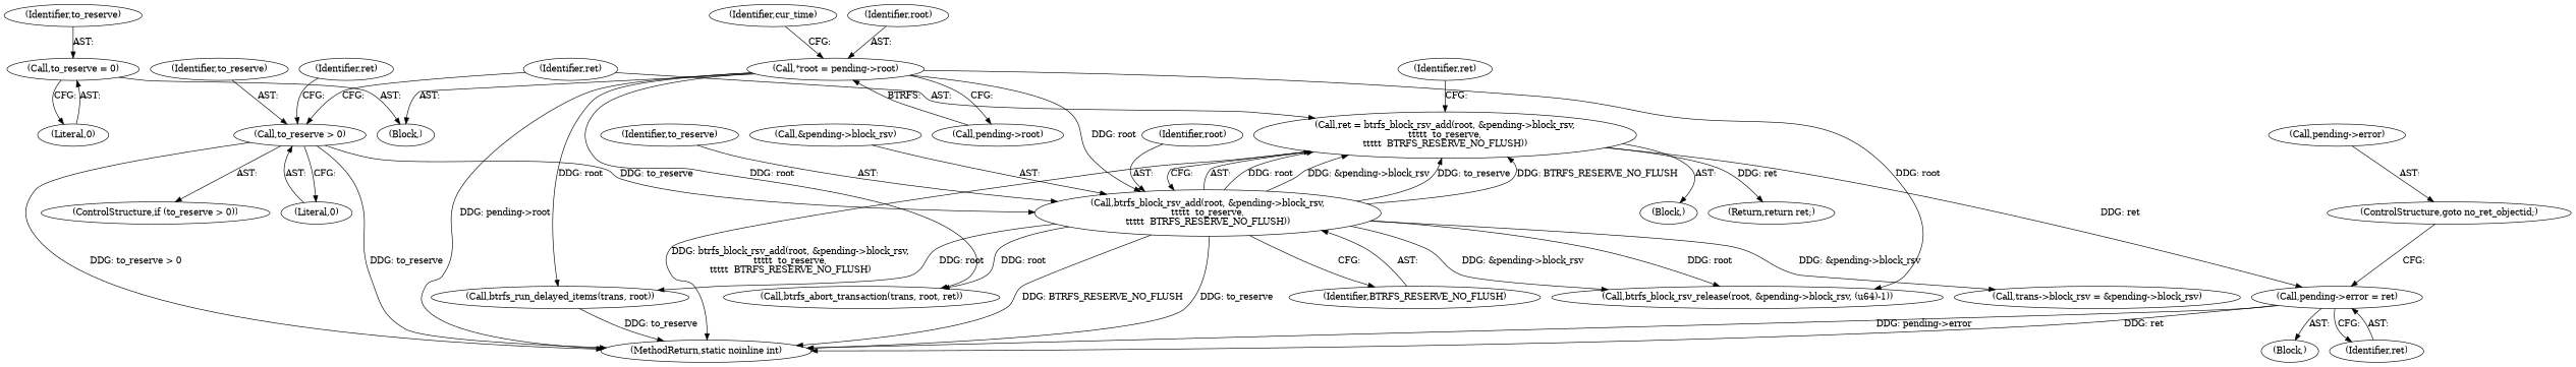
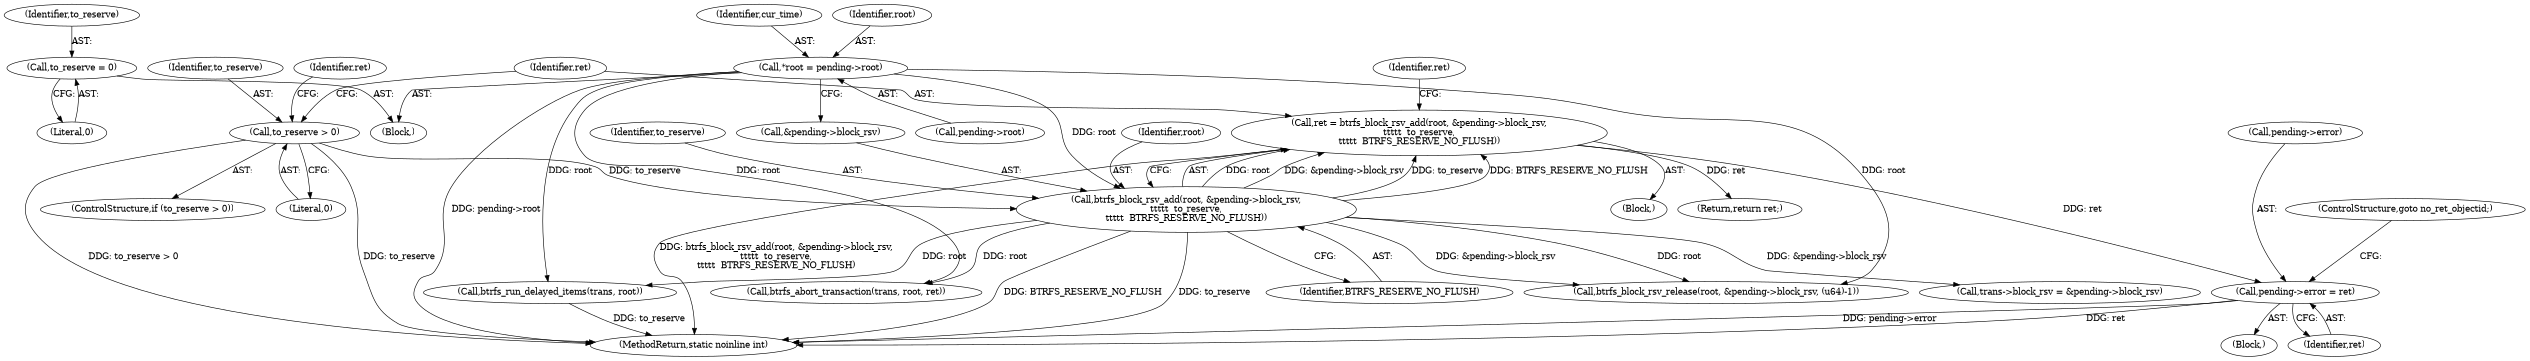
  digraph {
    n1 [label="(Call,pending->error = ret)"]
    n2 [label="(Block,)"]
    n3 [label="(MethodReturn,static noinline int)"]
    n4 [label="(Identifier,ret)"]
    n5 [label="(Call,ret = btrfs_block_rsv_add(root, &pending->block_rsv,\n\t\t\t\t\t  to_reserve,\n\t\t\t\t\t  BTRFS_RESERVE_NO_FLUSH))"]
    n6 [label="(Call,btrfs_block_rsv_add(root, &pending->block_rsv,\n\t\t\t\t\t  to_reserve,\n\t\t\t\t\t  BTRFS_RESERVE_NO_FLUSH))"]
    n7 [label="(Block,)"]
    n8 [label="(Return,return ret;)"]
    n9 [label="(Identifier,BTRFS_RESERVE_NO_FLUSH)"]
    n10 [label="(Call,btrfs_block_rsv_release(root, &pending->block_rsv, (u64)-1))"]
    n11 [label="(Call,trans->block_rsv = &pending->block_rsv)"]
    n12 [label="(Call,btrfs_run_delayed_items(trans, root))"]
    n13 [label="(Call,btrfs_abort_transaction(trans, root, ret))"]
    n14 [label="(Call,*root = pending->root)"]
    n15 [label="(Block,)"]
    n16 [label="(Call,pending->root)"]
    n17 [label="(Call,to_reserve > 0)"]
    n18 [label="(ControlStructure,if (to_reserve > 0))"]
    n19 [label="(Literal,0)"]
    n20 [label="(Call,to_reserve = 0)"]
    n21 [label="(Literal,0)"]
    n22 [label="(Identifier,ret)"]
    n23 [label="(Identifier,root)"]
    n24 [label="(Identifier,root)"]
    n25 [label="(Identifier,to_reserve)"]
    n26 [label="(Identifier,cur_time)"]
    n27 [label="(Call,&pending->block_rsv)"]
    n28 [label="(Identifier,to_reserve)"]
    n29 [label="(Call,pending->error)"]
    n30 [label="(ControlStructure,goto no_ret_objectid;)"]
    n31 [label="(Identifier,ret)"]
    n32 [label="(Identifier,to_reserve)"]
    n33 [label="(Identifier,ret)"]
    n1 -> n2 [label="AST: "]
    n1 -> n3 [label="DDG: pending->error"]
    n1 -> n3 [label="DDG: ret"]
    n1 -> n4 [label="CFG: "]
    n4 -> n1 [label="AST: "]
    n5 -> n1 [label="DDG: ret"]
    n5 -> n3 [label="DDG: btrfs_block_rsv_add(root, &pending->block_rsv,\n\t\t\t\t\t  to_reserve,\n\t\t\t\t\t  BTRFS_RESERVE_NO_FLUSH)"]
    n5 -> n6 [label="CFG: "]
    n5 -> n7 [label="AST: "]
    n5 -> n8 [label="DDG: ret"]
    n6 -> n3 [label="DDG: to_reserve"]
    n6 -> n3 [label="DDG: BTRFS_RESERVE_NO_FLUSH"]
    n6 -> n5 [label="AST: "]
    n6 -> n5 [label="DDG: root"]
    n6 -> n5 [label="DDG: &pending->block_rsv"]
    n6 -> n5 [label="DDG: to_reserve"]
    n6 -> n5 [label="DDG: BTRFS_RESERVE_NO_FLUSH"]
    n6 -> n9 [label="CFG: "]
    n6 -> n10 [label="DDG: root"]
    n6 -> n10 [label="DDG: &pending->block_rsv"]
    n6 -> n11 [label="DDG: &pending->block_rsv"]
    n6 -> n12 [label="DDG: root"]
    n6 -> n13 [label="DDG: root"]
    n9 -> n6 [label="AST: "]
    n12 -> n3 [label="DDG: to_reserve"]
    n14 -> n3 [label="DDG: pending->root"]
    n14 -> n6 [label="DDG: root"]
    n14 -> n10 [label="DDG: root"]
    n14 -> n12 [label="DDG: root"]
    n14 -> n13 [label="DDG: root"]
    n14 -> n15 [label="AST: "]
-   n14 -> n16 [label="CFG: "]
-   n16 -> n14 [label="BTRFS: "]
+   n14 -> n27 [label="CFG: "]
+   n16 -> n14 [label="AST: "]
    n17 -> n3 [label="DDG: to_reserve"]
    n17 -> n3 [label="DDG: to_reserve > 0"]
    n17 -> n6 [label="DDG: to_reserve"]
    n17 -> n18 [label="AST: "]
    n17 -> n19 [label="CFG: "]
    n19 -> n17 [label="AST: "]
    n20 -> n15 [label="AST: "]
    n20 -> n21 [label="CFG: "]
    n21 -> n20 [label="AST: "]
    n22 -> n5 [label="CFG: "]
    n23 -> n6 [label="AST: "]
    n24 -> n14 [label="AST: "]
    n25 -> n17 [label="AST: "]
-   n26 -> n14 [label="CFG: "]
+   n26 -> n14 [label="AST: "]
    n27 -> n6 [label="AST: "]
    n28 -> n20 [label="AST: "]
-   n29 -> n30 [label="AST: "]
+   n29 -> n1 [label="AST: "]
    n30 -> n1 [label="CFG: "]
    n31 -> n17 [label="CFG: "]
    n32 -> n6 [label="AST: "]
    n33 -> n5 [label="AST: "]
    n33 -> n17 [label="CFG: "]
  }
